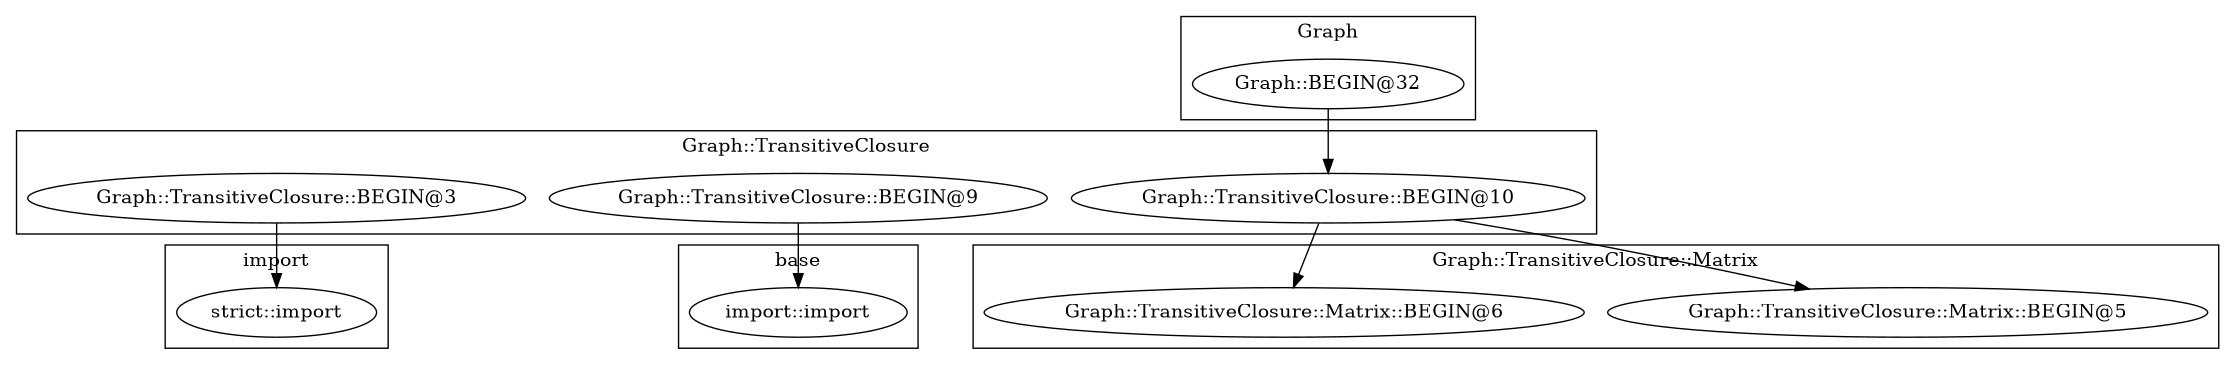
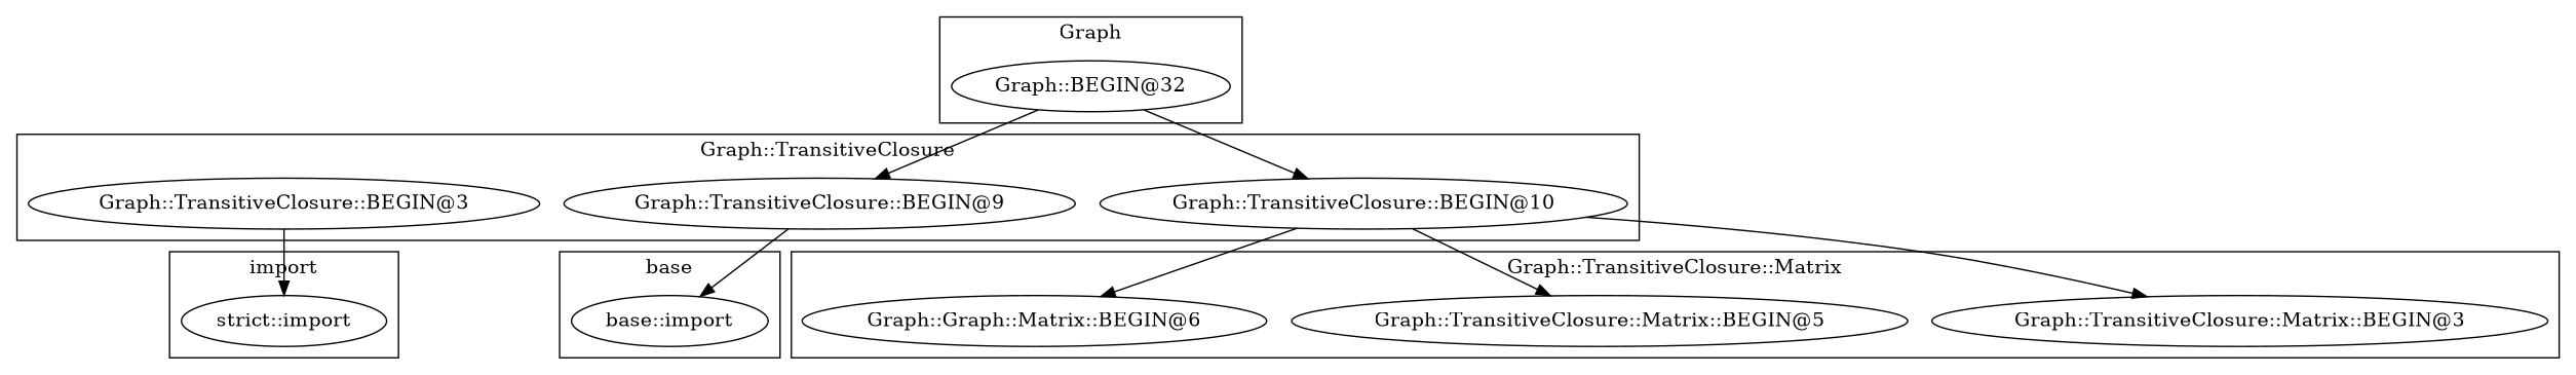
  digraph {
    "Graph::TransitiveClosure::BEGIN@3"
    "Graph::TransitiveClosure::BEGIN@9"
    "Graph::TransitiveClosure::BEGIN@10"
+   "Graph::TransitiveClosure::Matrix::BEGIN@3"
    "Graph::TransitiveClosure::Matrix::BEGIN@5"
-   "Graph::TransitiveClosure::Matrix::BEGIN@6"
-   "base::import" [label="import::import"]
+   "Graph::TransitiveClosure::Matrix::BEGIN@6" [label="Graph::Graph::Matrix::BEGIN@6"]
+   "base::import"
    "Graph::BEGIN@32"
    "strict::import"
    subgraph cluster_1 {
      label="Graph::TransitiveClosure"
      "Graph::TransitiveClosure::BEGIN@3"
      "Graph::TransitiveClosure::BEGIN@9"
      "Graph::TransitiveClosure::BEGIN@10"
    }
    subgraph cluster_2 {
      label="Graph::TransitiveClosure::Matrix"
+     "Graph::TransitiveClosure::Matrix::BEGIN@3"
      "Graph::TransitiveClosure::Matrix::BEGIN@5"
      "Graph::TransitiveClosure::Matrix::BEGIN@6"
    }
    subgraph cluster_3 {
      label=base
      "base::import"
    }
    subgraph cluster_4 {
      label="Graph"
      "Graph::BEGIN@32"
    }
    subgraph cluster_5 {
      label=import
      "strict::import"
    }
    "Graph::TransitiveClosure::BEGIN@3" -> "strict::import"
    "Graph::TransitiveClosure::BEGIN@9" -> "base::import"
+   "Graph::TransitiveClosure::BEGIN@10" -> "Graph::TransitiveClosure::Matrix::BEGIN@3"
    "Graph::TransitiveClosure::BEGIN@10" -> "Graph::TransitiveClosure::Matrix::BEGIN@5"
    "Graph::TransitiveClosure::BEGIN@10" -> "Graph::TransitiveClosure::Matrix::BEGIN@6"
+   "Graph::BEGIN@32" -> "Graph::TransitiveClosure::BEGIN@9"
    "Graph::BEGIN@32" -> "Graph::TransitiveClosure::BEGIN@10"
  }
